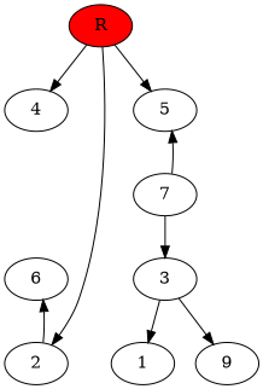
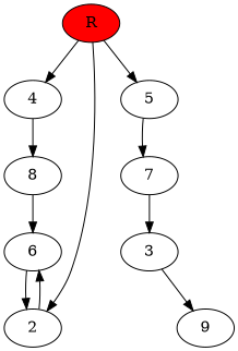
  digraph {
    4
+   8
    2
    6
    3
-   1
    9
    7
    5
    R [fillcolor="#ff0000" style=filled]
+   4 -> 8
+   8 -> 6
    2 -> 6
-   3 -> 1
+   6 -> 2
    3 -> 9
    7 -> 3
-   7 -> 5
+   5 -> 7
    R -> 4
    R -> 2
    R -> 5
  }
